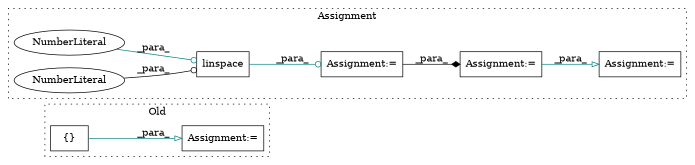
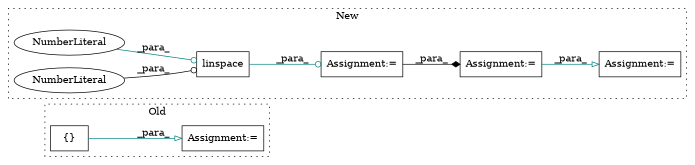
  digraph {
    rankdir=LR
    node [a=7 l=1 shape=box]
    edge [color=teal arrowhead=odot]
    n1 [a=4 l=2 label="{}" s=5998]
    n2 [label="Assignment:=" s=6242]
    n3 [a=32 l="9,1" label=linspace s="7000,7017"]
    n4 [a=34 l=3 label=NumberLiteral s=7009 shape=ellipse]
    n5 [label="Assignment:=" s=6957]
    n6 [label="Assignment:=" s=7154]
    n7 [a=34 l=2 label=NumberLiteral s=7015 shape=ellipse]
    n8 [label="Assignment:=" s=7042]
    subgraph cluster_1 {
      label=Old
      style=dotted
      n1
      n2
    }
    subgraph cluster_2 {
-     label=Assignment
+     label=New
      style=dotted
      n3
      n4
      n5
      n6
      n7
      n8
    }
    n1 -> n2 [label=_para_ arrowhead=onormal]
    n3 -> n5 [label=_para_]
    n4 -> n3 [label=_para_]
    n5 -> n8 [label=_para_ color=black arrowhead=diamond]
    n7 -> n3 [label=_para_ color=black]
    n8 -> n6 [label=_para_ arrowhead=onormal]
  }
